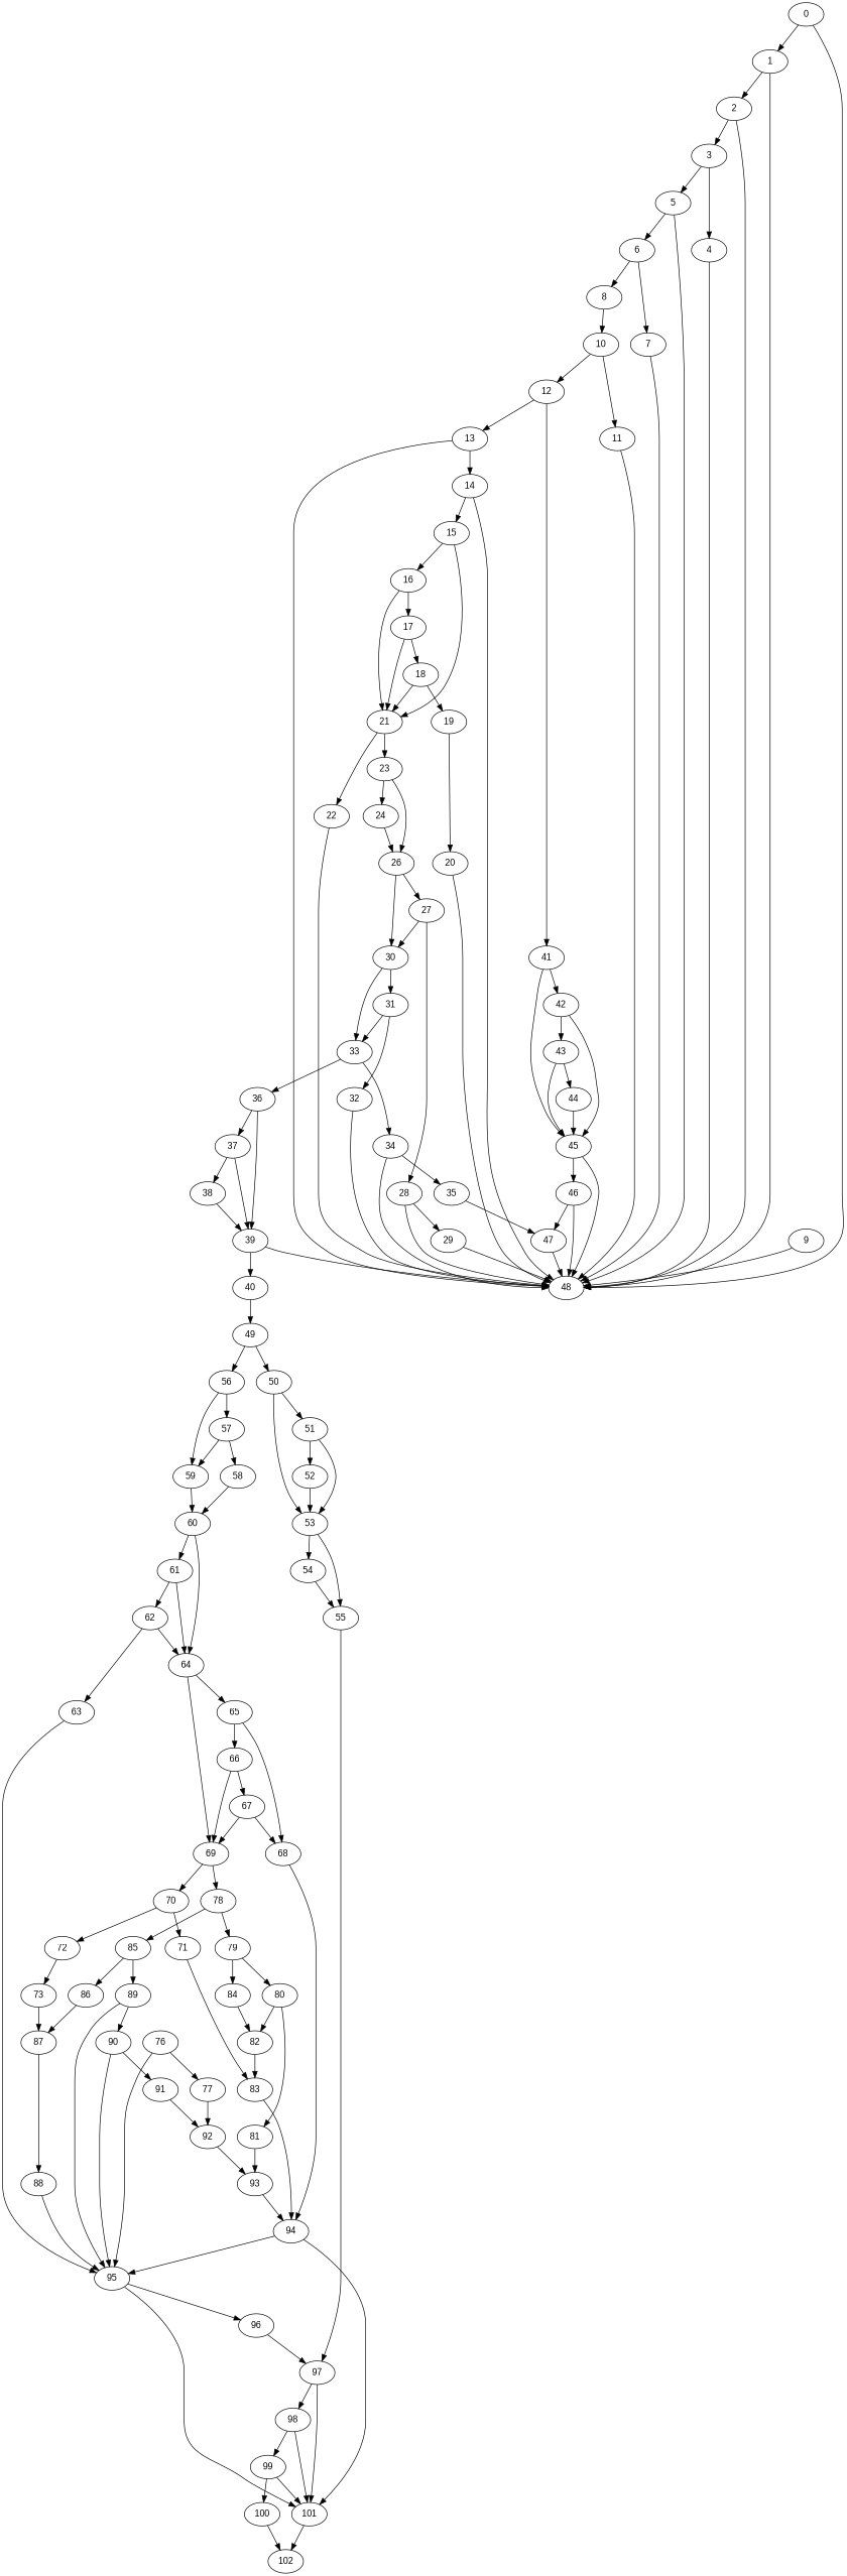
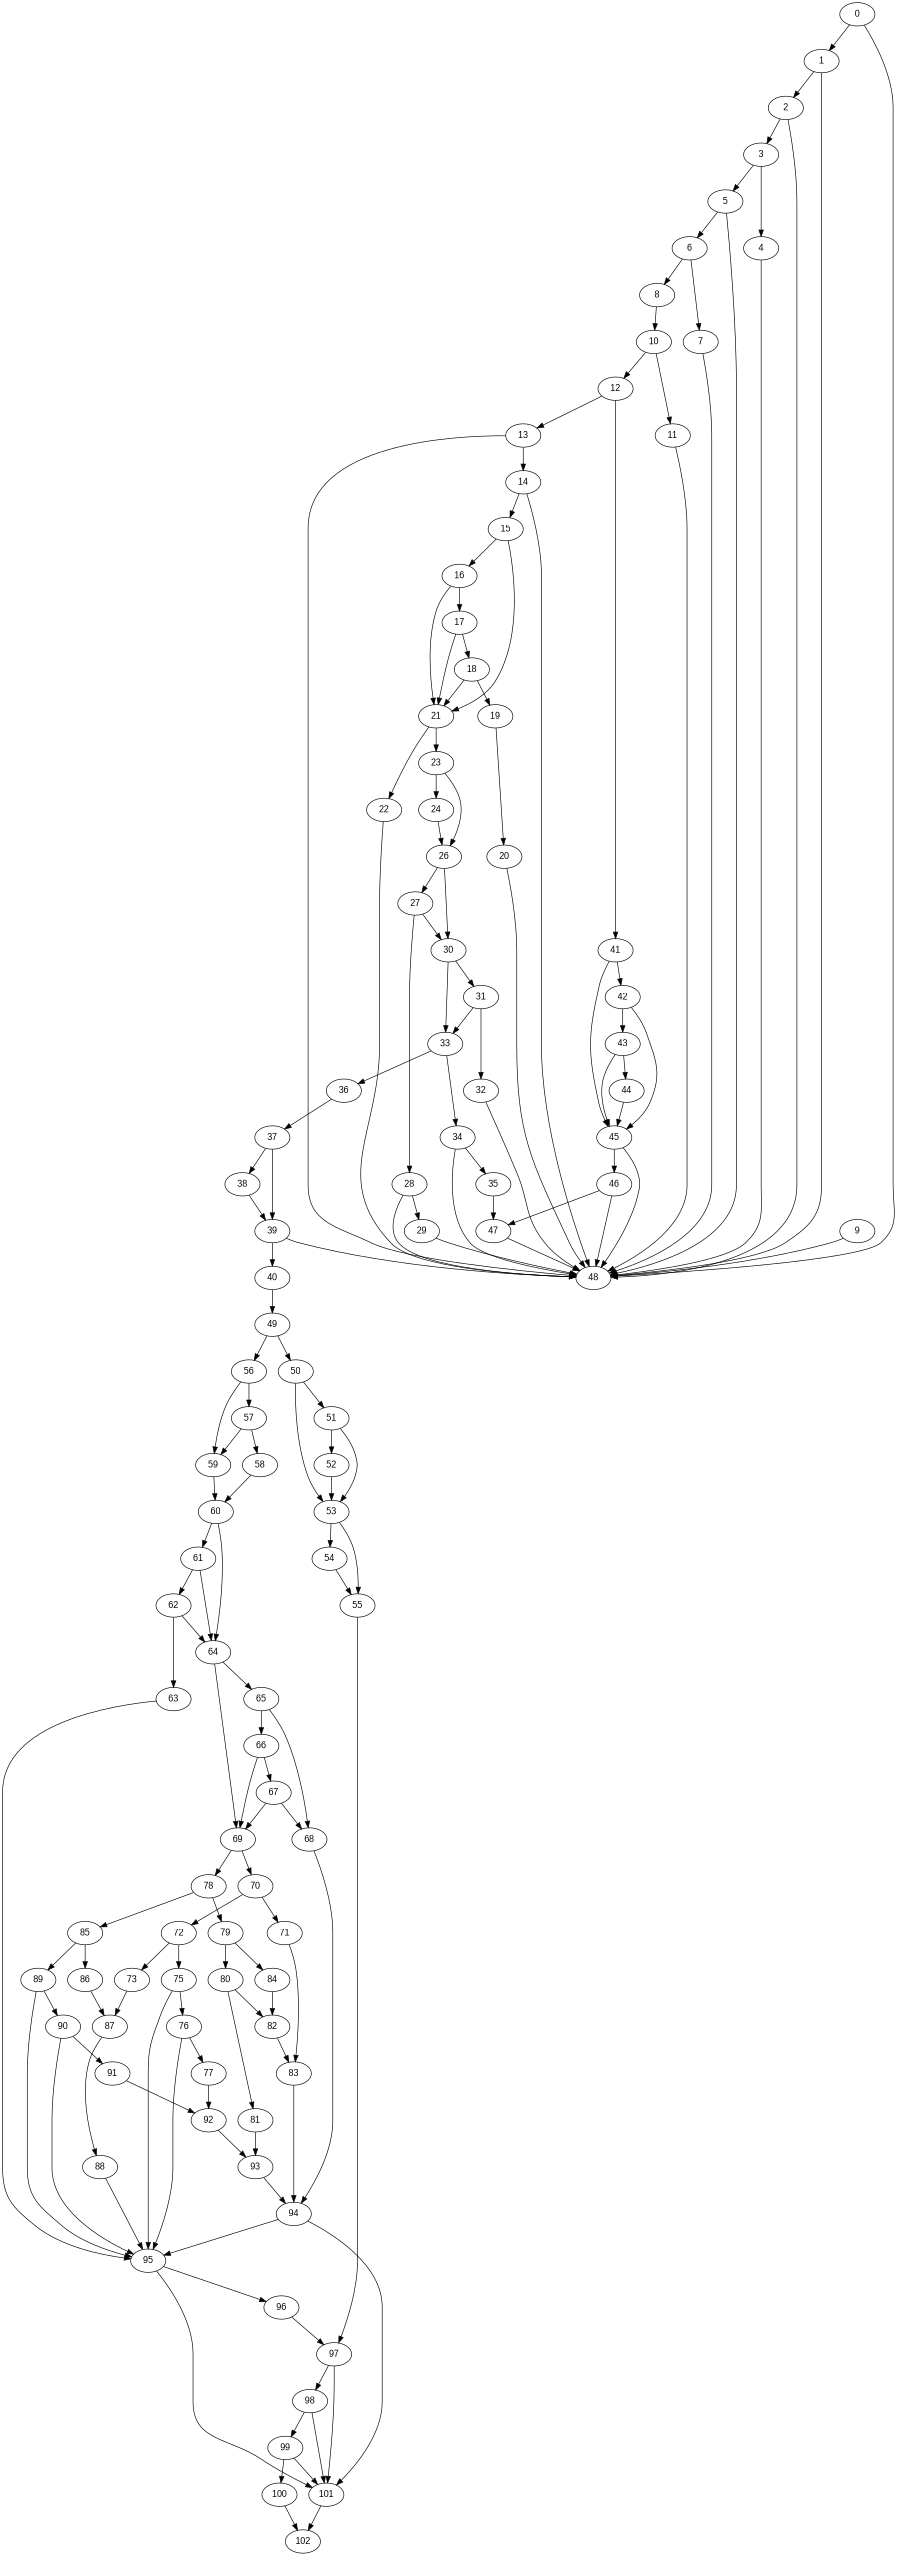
  digraph {
    fontname="Liberation Sans"
    node [fontname="Liberation Sans"]
    edge [fontname="Liberation Sans"]
    0
    1
    48
    2
    3
    4
    5
    6
    7
    8
    10
    9
    11
    12
    13
    41
    14
    42
    45
    15
    16
    21
    17
    22
    23
    18
    19
    20
    24
    26
    27
    30
    28
    31
    33
    29
    32
    34
    36
    35
    37
    39
    47
    38
    40
    49
    50
    56
    43
    46
    44
    51
    53
    57
    59
    52
    54
    55
    97
    101
    98
    58
    60
    61
    64
    62
    65
    69
    63
    95
    96
    66
    68
    70
    78
    67
    94
    71
    72
    79
    85
    83
    73
+   75
    87
    76
    88
    77
    92
    93
    80
    84
    86
    89
    81
    82
    90
    91
    102
    99
    100
    0 -> 1
    0 -> 48
    1 -> 48
    1 -> 2
    2 -> 48
    2 -> 3
    3 -> 4
    3 -> 5
    4 -> 48
    5 -> 48
    5 -> 6
    6 -> 7
    6 -> 8
    7 -> 48
    8 -> 10
    10 -> 11
    10 -> 12
    9 -> 48
    11 -> 48
    12 -> 13
    12 -> 41
    13 -> 48
    13 -> 14
    41 -> 42
    41 -> 45
    14 -> 48
    14 -> 15
    42 -> 45
    42 -> 43
    45 -> 48
    45 -> 46
    15 -> 16
    15 -> 21
    16 -> 21
    16 -> 17
    21 -> 22
    21 -> 23
    17 -> 21
    17 -> 18
    22 -> 48
    23 -> 24
    23 -> 26
    18 -> 21
    18 -> 19
    19 -> 20
    20 -> 48
    24 -> 26
    26 -> 27
    26 -> 30
    27 -> 30
    27 -> 28
    30 -> 31
    30 -> 33
    28 -> 48
    28 -> 29
    31 -> 33
    31 -> 32
    33 -> 34
    33 -> 36
    29 -> 48
    32 -> 48
    34 -> 48
    34 -> 35
    36 -> 37
-   36 -> 39
    35 -> 47
    37 -> 39
    37 -> 38
    39 -> 48
    39 -> 40
    47 -> 48
    38 -> 39
    40 -> 49
    49 -> 50
    49 -> 56
    50 -> 51
    50 -> 53
    56 -> 57
    56 -> 59
    43 -> 45
    43 -> 44
    46 -> 48
    46 -> 47
    44 -> 45
    51 -> 53
    51 -> 52
    53 -> 54
    53 -> 55
    57 -> 59
    57 -> 58
    59 -> 60
    52 -> 53
    54 -> 55
    55 -> 97
    97 -> 101
    97 -> 98
    101 -> 102
    98 -> 101
    98 -> 99
    58 -> 60
    60 -> 61
    60 -> 64
    61 -> 64
    61 -> 62
    64 -> 65
    64 -> 69
    62 -> 64
    62 -> 63
    65 -> 66
    65 -> 68
    69 -> 70
    69 -> 78
    63 -> 95
    95 -> 101
    95 -> 96
    96 -> 97
    66 -> 69
    66 -> 67
    68 -> 94
    70 -> 71
    70 -> 72
    78 -> 79
    78 -> 85
    67 -> 69
    67 -> 68
    94 -> 101
    94 -> 95
    71 -> 83
    72 -> 73
+   72 -> 75
    79 -> 80
    79 -> 84
    85 -> 86
    85 -> 89
    83 -> 94
    73 -> 87
+   75 -> 95
+   75 -> 76
    87 -> 88
    76 -> 95
    76 -> 77
    88 -> 95
    77 -> 92
    92 -> 93
    93 -> 94
    80 -> 81
    80 -> 82
    84 -> 82
    86 -> 87
    89 -> 95
    89 -> 90
    81 -> 93
    82 -> 83
    90 -> 95
    90 -> 91
    91 -> 92
    99 -> 101
    99 -> 100
    100 -> 102
  }
